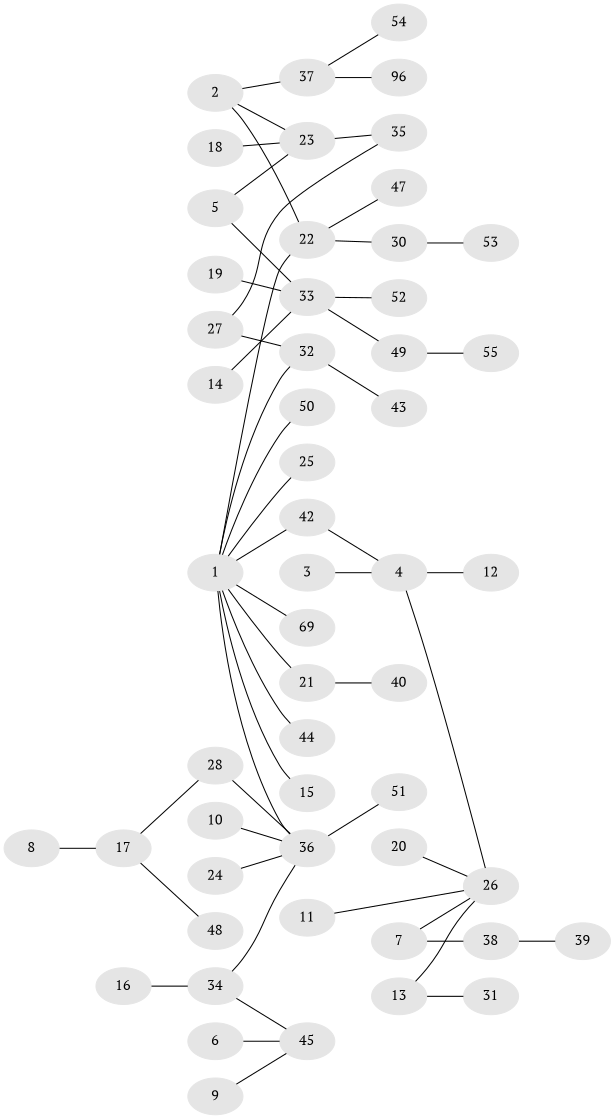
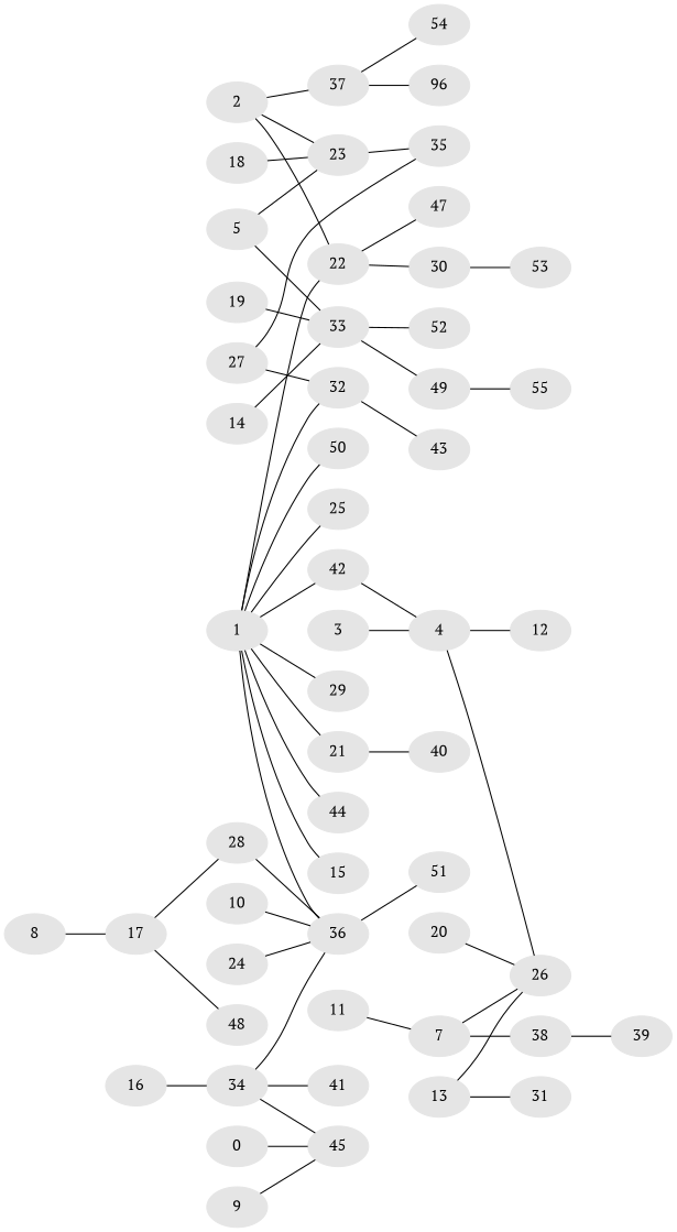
  graph {
    fontname="PT Serif"
    rankdir=LR
    node [color=gray90 fontname="PT Serif" style=filled]
    edge [fontname="PT Serif" weight=1.0]
    1
    15
    21
    22
    25
-   29 [label=69]
+   29
    32
    36
    42
    44
    50
    4
    12
    26
    40
    30
    47
    43
    51
    2
    23
    37
    35
    n24 [label=96]
    54
    3
    5
    33
    49
    52
-   6
+   6 [label=0]
    45
    7
    38
    39
    8
    17
    28
    48
    9
    10
    11
    13
    31
    14
    16
    34
+   41
    18
    19
    20
    53
    24
    27
    55
    1 -- 15
    1 -- 21
    1 -- 22
    1 -- 25
    1 -- 29
    1 -- 32
    1 -- 36
    1 -- 42
    1 -- 44
    1 -- 50
    21 -- 40
    22 -- 30
    22 -- 47
    32 -- 43
    36 -- 51
    42 -- 4
    4 -- 12
    4 -- 26
    30 -- 53
    2 -- 22
    2 -- 23
    2 -- 37
    23 -- 35
    37 -- n24
    37 -- 54
    3 -- 4
    5 -- 23
    5 -- 33
    33 -- 49
    33 -- 52
    49 -- 55
    6 -- 45
    7 -- 26
    7 -- 38
    38 -- 39
    8 -- 17
    17 -- 28
    17 -- 48
    28 -- 36
    9 -- 45
    10 -- 36
-   11 -- 26
+   11 -- 7
    13 -- 26
    13 -- 31
    14 -- 33
    16 -- 34
    34 -- 36
    34 -- 45
+   34 -- 41
    18 -- 23
    19 -- 33
    20 -- 26
    24 -- 36
    27 -- 32
    27 -- 35
  }
